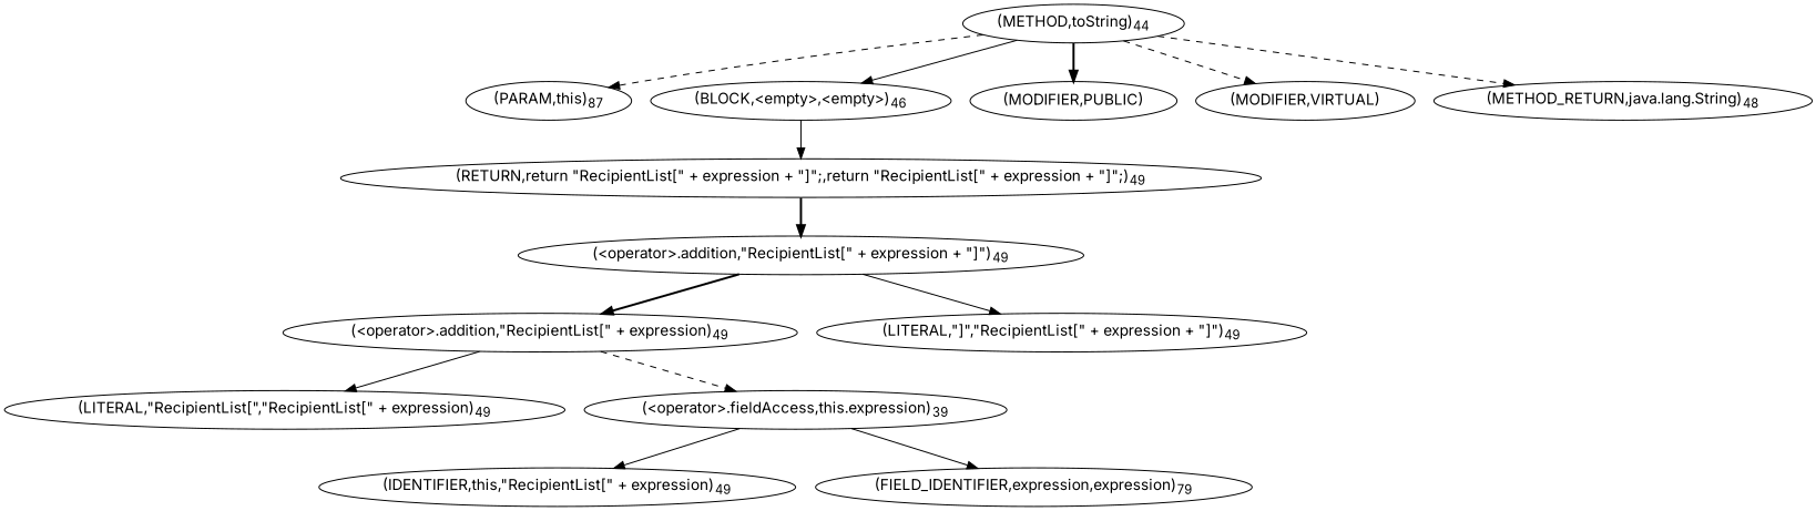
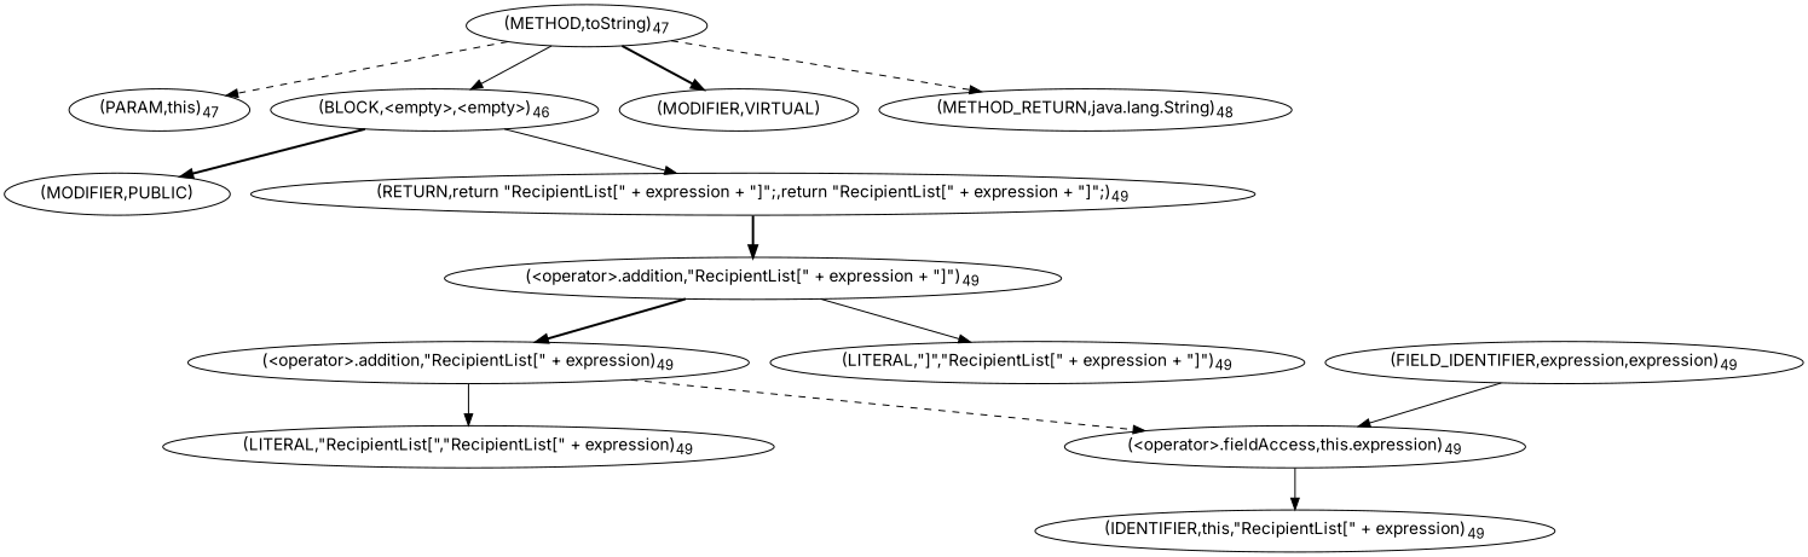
  digraph {
    fontname=Inter
    node [fontname=Inter]
    edge [fontname=Inter style=solid]
-   n1 [label=<(METHOD,toString)<SUB>44</SUB>>]
-   n2 [label=<(PARAM,this)<SUB>87</SUB>>]
+   n1 [label=<(METHOD,toString)<SUB>47</SUB>>]
+   n2 [label=<(PARAM,this)<SUB>47</SUB>>]
    n3 [label=<(BLOCK,&lt;empty&gt;,&lt;empty&gt;)<SUB>46</SUB>>]
    n4 [label=<(MODIFIER,PUBLIC)>]
    n5 [label=<(MODIFIER,VIRTUAL)>]
    n6 [label=<(METHOD_RETURN,java.lang.String)<SUB>48</SUB>>]
    n7 [label=<(RETURN,return &quot;RecipientList[&quot; + expression + &quot;]&quot;;,return &quot;RecipientList[&quot; + expression + &quot;]&quot;;)<SUB>49</SUB>>]
    n8 [label=<(&lt;operator&gt;.addition,&quot;RecipientList[&quot; + expression + &quot;]&quot;)<SUB>49</SUB>>]
    n9 [label=<(&lt;operator&gt;.addition,&quot;RecipientList[&quot; + expression)<SUB>49</SUB>>]
    n10 [label=<(LITERAL,&quot;]&quot;,&quot;RecipientList[&quot; + expression + &quot;]&quot;)<SUB>49</SUB>>]
    n11 [label=<(LITERAL,&quot;RecipientList[&quot;,&quot;RecipientList[&quot; + expression)<SUB>49</SUB>>]
-   n12 [label=<(&lt;operator&gt;.fieldAccess,this.expression)<SUB>39</SUB>>]
+   n12 [label=<(&lt;operator&gt;.fieldAccess,this.expression)<SUB>49</SUB>>]
    n13 [label=<(IDENTIFIER,this,&quot;RecipientList[&quot; + expression)<SUB>49</SUB>>]
-   n14 [label=<(FIELD_IDENTIFIER,expression,expression)<SUB>79</SUB>>]
+   n14 [label=<(FIELD_IDENTIFIER,expression,expression)<SUB>49</SUB>>]
    n1 -> n2 [style=dashed]
    n1 -> n3
-   n1 -> n4 [style=bold]
-   n1 -> n5 [style=dashed]
+   n3 -> n4 [style=bold]
+   n1 -> n5 [style=bold]
    n1 -> n6 [style=dashed]
    n3 -> n7
    n7 -> n8 [style=bold]
    n8 -> n9 [style=bold]
    n8 -> n10
    n9 -> n11
    n9 -> n12 [style=dashed]
    n12 -> n13
-   n12 -> n14
+   n14 -> n12
  }
